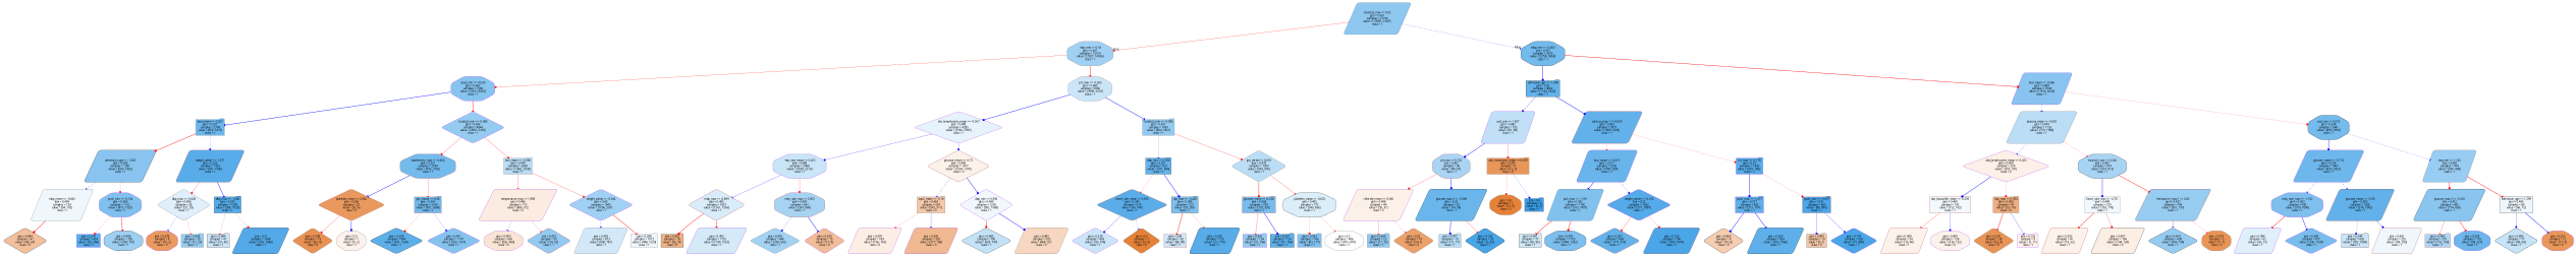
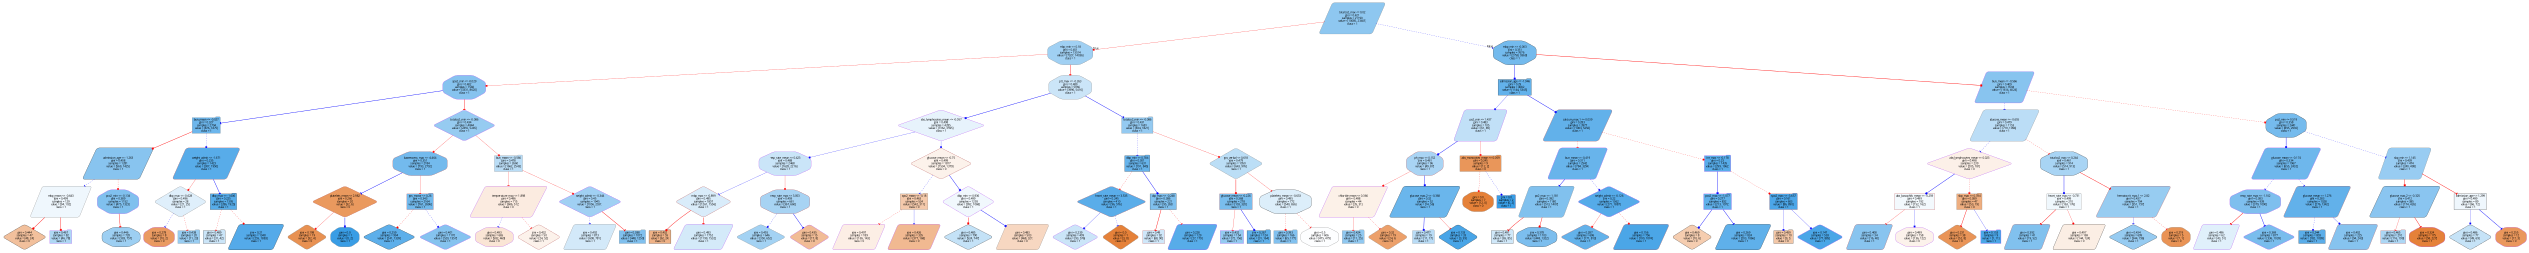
  digraph {
    fontname="Open Sans"
    node [color=purple fillcolor="#cbe5f8" fontname="Open Sans" shape=folder style="filled, rounded"]
    edge [arrowhead=box color=red fontname="Open Sans" style=bold]
    n1 [color=gray40 fillcolor="#8ec7f0" label="totalco2_max <= 0.02\ngini = 0.421\nsamples = 21190\nvalue = [10085, 23405]\nclass = 1" shape=parallelogram]
    n2 [color=gray40 fillcolor="#a0d0f3" label="mbp_min <= 0.18\ngini = 0.451\nsamples = 13514\nvalue = [7327, 14036]\nclass = 1" shape=octagon]
    n3 [color=black fillcolor="#73baed" label="mbp_min <= -0.003\ngini = 0.351\nsamples = 7676\nvalue = [2758, 9369]\nclass = 1" shape=octagon]
    n4 [fillcolor="#86c3ef" label="spo2_min <= -0.029\ngini = 0.402\nsamples = 7548\nvalue = [3331, 8620]\nclass = 1" shape=octagon]
    n5 [color=gray40 label="ptt_max <= -0.263\ngini = 0.489\nsamples = 5966\nvalue = [3996, 5416]\nclass = 1" shape=octagon]
    n6 [color=black fillcolor="#63b2eb" label="admission_age <= -1.946\ngini = 0.29\nsamples = 4082\nvalue = [1144, 5345]\nclass = 1"]
    n7 [fillcolor="#88c4ef" label="bun_mean <= -0.566\ngini = 0.409\nsamples = 3594\nvalue = [1614, 4024]\nclass = 1" shape=parallelogram]
    n8 [color=gray40 fillcolor="#6cb6ec" label="bun_mean <= -0.027\ngini = 0.327\nsamples = 2704\nvalue = [876, 3375]\nclass = 1"]
    n9 [fillcolor="#96cbf1" label="totalco2_min <= -0.086\ngini = 0.434\nsamples = 4844\nvalue = [2455, 5245]\nclass = 1" shape=diamond]
    n10 [fillcolor="#e7f3fc" label="abs_lymphocytes_mean <= -0.057\ngini = 0.498\nsamples = 4285\nvalue = [3162, 3595]\nclass = 1" shape=diamond]
    n11 [color=gray40 fillcolor="#94caf1" label="totalco2_min <= -0.086\ngini = 0.431\nsamples = 1681\nvalue = [834, 1821]\nclass = 1"]
    n12 [color=black fillcolor="#88c4ef" label="admission_age <= -1.263\ngini = 0.408\nsamples = 1281\nvalue = [569, 1425]\nclass = 1" shape=parallelogram]
    n13 [color=brown fillcolor="#58ace9" label="weight_admit <= -1.671\ngini = 0.235\nsamples = 1423\nvalue = [307, 1950]\nclass = 1" shape=parallelogram]
    n14 [color=brown fillcolor="#73baed" label="baseexcess_max <= -4.464\ngini = 0.351\nsamples = 2184\nvalue = [793, 2702]\nclass = 1" shape=octagon]
    n15 [color=gray40 fillcolor="#baddf6" label="bun_mean <= -0.566\ngini = 0.478\nsamples = 2660\nvalue = [1662, 2543]\nclass = 1"]
    n16 [color=gray40 fillcolor="#eff7fd" label="mbp_mean <= -0.643\ngini = 0.499\nsamples = 129\nvalue = [94, 102]\nclass = 1" shape=parallelogram]
    n17 [fillcolor="#80c0ee" label="pco2_min <= -0.134\ngini = 0.389\nsamples = 1152\nvalue = [475, 1323]\nclass = 1" shape=octagon]
    n18 [color=gray40 fillcolor="#dfeffb" label="dbp_max <= -0.628\ngini = 0.496\nsamples = 28\nvalue = [21, 25]\nclass = 1" shape=diamond]
    n19 [color=black fillcolor="#56ace9" label="dbp_max <= -1.606\ngini = 0.225\nsamples = 1395\nvalue = [286, 1925]\nclass = 1"]
    n20 [color=black fillcolor="#f2c09c" label="gini = 0.444\nsamples = 47\nvalue = [48, 24]\nclass = 0" shape=diamond]
-   n22 [fillcolor="#59ade9" label="gini = 0.241\nsamples = 424\nvalue = [92, 566]\nclass = 1"]
+   n21 [fillcolor="#aed7f4" label="gini = 0.467\nsamples = 82\nvalue = [46, 78]\nclass = 1"]
    n23 [color=black fillcolor="#9dcff2" label="gini = 0.446\nsamples = 728\nvalue = [383, 757]\nclass = 1" shape=octagon]
    n24 [fillcolor="#ea9a61" label="gini = 0.278\nsamples = 8\nvalue = [10, 2]\nclass = 0" shape=octagon]
    n25 [color=gray40 fillcolor="#98ccf1" label="gini = 0.438\nsamples = 20\nvalue = [11, 23]\nclass = 1"]
    n26 [color=black label="gini = 0.489\nsamples = 47\nvalue = [31, 42]\nclass = 1"]
    n27 [color=black fillcolor="#54aae9" label="gini = 0.21\nsamples = 1348\nvalue = [255, 1883]\nclass = 1" shape=parallelogram]
    n28 [color=brown fillcolor="#ea995e" label="platelets_mean <= 2.982\ngini = 0.266\nsamples = 20\nvalue = [32, 6]\nclass = 0" shape=diamond]
    n29 [color=brown fillcolor="#71b9ec" label="gcs_motor <= 0.26\ngini = 0.343\nsamples = 2164\nvalue = [761, 2696]\nclass = 1"]
    n30 [fillcolor="#fbebe0" label="temperature_max <= 1.898\ngini = 0.496\nsamples = 715\nvalue = [606, 512]\nclass = 0" shape=parallelogram]
    n31 [fillcolor="#a0d0f3" label="weight_admit <= -0.344\ngini = 0.45\nsamples = 1945\nvalue = [1056, 2031]\nclass = 1" shape=diamond]
    n32 [color=gray40 fillcolor="#e89152" label="gini = 0.198\nsamples = 19\nvalue = [32, 4]\nclass = 0" shape=diamond]
-   n33 [color=gray40 fillcolor="#fcf2eb" label="gini = 0.0\nsamples = 1\nvalue = [0, 2]\nclass = 1" shape=octagon]
+   n33 [color=gray40 fillcolor="#399de5" label="gini = 0.0\nsamples = 1\nvalue = [0, 2]\nclass = 1" shape=octagon]
    n34 [color=black fillcolor="#5dafea" label="gini = 0.259\nsamples = 994\nvalue = [241, 1339]\nclass = 1" shape=diamond]
    n35 [fillcolor="#85c3ef" label="gini = 0.401\nsamples = 1170\nvalue = [520, 1357]\nclass = 1" shape=diamond]
    n36 [fillcolor="#fae5d5" label="gini = 0.493\nsamples = 665\nvalue = [582, 460]\nclass = 0" shape=octagon]
-   n37 [color=brown fillcolor="#94caf1" label="gini = 0.432\nsamples = 50\nvalue = [24, 52]\nclass = 1" shape=diamond]
+   n37 [color=brown fillcolor="#fcf2eb" label="gini = 0.432\nsamples = 50\nvalue = [24, 52]\nclass = 1" shape=diamond]
    n38 [color=gray40 fillcolor="#d3e9f9" label="gini = 0.492\nsamples = 873\nvalue = [608, 781]\nclass = 1" shape=parallelogram]
-   n39 [color=gray40 fillcolor="#eff7fd" label="gini = 0.388\nsamples = 1072\nvalue = [448, 1250]\nclass = 1"]
+   n39 [color=gray40 fillcolor="#80c0ee" label="gini = 0.388\nsamples = 1072\nvalue = [448, 1250]\nclass = 1"]
    n40 [fillcolor="#cae5f8" label="resp_rate_mean <= 0.423\ngini = 0.488\nsamples = 2468\nvalue = [1628, 2216]\nclass = 1" shape=octagon]
    n41 [color=brown fillcolor="#fcf2eb" label="glucose_mean <= -0.75\ngini = 0.499\nsamples = 1817\nvalue = [1534, 1379]\nclass = 0" shape=diamond]
    n42 [color=black fillcolor="#66b3eb" label="dbp_min <= 0.784\ngini = 0.301\nsamples = 631\nvalue = [191, 845]\nclass = 1"]
    n43 [color=gray40 fillcolor="#bbdef6" label="gcs_verbal <= 0.618\ngini = 0.479\nsamples = 1050\nvalue = [643, 976]\nclass = 1" shape=diamond]
    n44 [color=brown fillcolor="#d9ecfa" label="mbp_max <= -0.899\ngini = 0.495\nsamples = 1807\nvalue = [1261, 1556]\nclass = 1" shape=diamond]
    n45 [color=brown fillcolor="#a7d3f3" label="resp_rate_max <= 3.053\ngini = 0.459\nsamples = 661\nvalue = [367, 660]\nclass = 1" shape=octagon]
    n46 [color=gray40 fillcolor="#f4c9ab" label="spo2_mean <= -0.18\ngini = 0.463\nsamples = 524\nvalue = [542, 311]\nclass = 0"]
    n47 [fillcolor="#f1f8fd" label="dbp_min <= 0.936\ngini = 0.499\nsamples = 1293\nvalue = [992, 1068]\nclass = 1" shape=diamond]
    n48 [color=black fillcolor="#efb286" label="gini = 0.402\nsamples = 55\nvalue = [62, 24]\nclass = 0"]
    n49 [fillcolor="#d4eaf9" label="gini = 0.493\nsamples = 1752\nvalue = [1199, 1532]\nclass = 1" shape=parallelogram]
    n50 [color=gray40 fillcolor="#a3d2f3" label="gini = 0.455\nsamples = 646\nvalue = [350, 652]\nclass = 1" shape=diamond]
    n51 [fillcolor="#f1bc96" label="gini = 0.435\nsamples = 15\nvalue = [17, 8]\nclass = 0" shape=diamond]
    n52 [fillcolor="#fceee5" label="gini = 0.497\nsamples = 189\nvalue = [165, 143]\nclass = 0" shape=parallelogram]
    n53 [fillcolor="#f1b991" label="gini = 0.426\nsamples = 335\nvalue = [377, 168]\nclass = 0" shape=parallelogram]
    n54 [color=black fillcolor="#c4e2f7" label="gini = 0.485\nsamples = 790\nvalue = [524, 747]\nclass = 1" shape=diamond]
    n55 [color=gray40 fillcolor="#f7d7c1" label="gini = 0.483\nsamples = 503\nvalue = [468, 321]\nclass = 0" shape=parallelogram]
    n56 [color=brown fillcolor="#5aade9" label="heart_rate_mean <= 3.535\ngini = 0.245\nsamples = 410\nvalue = [96, 576]\nclass = 1" shape=diamond]
    n57 [color=black fillcolor="#7fc0ee" label="sbp_max <= -0.248\ngini = 0.386\nsamples = 221\nvalue = [95, 269]\nclass = 1"]
    n58 [color=brown fillcolor="#79bded" label="glucose_mean <= -0.226\ngini = 0.368\nsamples = 278\nvalue = [103, 320]\nclass = 1"]
    n59 [color=black fillcolor="#dceefa" label="platelets_mean <= -0.633\ngini = 0.495\nsamples = 772\nvalue = [540, 656]\nclass = 1" shape=octagon]
    n60 [label="gini = 0.239\nsamples = 409\nvalue = [93, 576]\nclass = 1" shape=diamond]
    n61 [color=gray40 fillcolor="#e58139" label="gini = 0.0\nsamples = 1\nvalue = [3, 0]\nclass = 0" shape=diamond]
    n62 [color=brown fillcolor="#cfe7f9" label="gini = 0.49\nsamples = 92\nvalue = [68, 90]\nclass = 1"]
-   n63 [color=black fillcolor="#57ace9" label="gini = 0.228\nsamples = 129\nvalue = [27, 179]\nclass = 1" shape=parallelogram]
+   n63 [fillcolor="#57ace9" label="gini = 0.228\nsamples = 129\nvalue = [27, 179]\nclass = 1" shape=parallelogram]
    n64 [fillcolor="#94caf1" label="gini = 0.432\nsamples = 154\nvalue = [72, 156]\nclass = 1"]
    n65 [color=black fillcolor="#5eb0ea" label="gini = 0.267\nsamples = 124\nvalue = [31, 164]\nclass = 1"]
    n66 [color=gray40 fillcolor="#82c1ef" label="gini = 0.393\nsamples = 166\nvalue = [65, 177]\nclass = 1"]
    n67 [color=gray40 fillcolor="#fdfeff" label="gini = 0.5\nsamples = 606\nvalue = [475, 479]\nclass = 1" shape=octagon]
    n68 [fillcolor="#c1e0f7" label="po2_min <= 1.437\ngini = 0.483\nsamples = 105\nvalue = [61, 89]\nclass = 1" shape=parallelogram]
    n69 [color=brown fillcolor="#62b1ea" label="calcium_max.1 <= 0.039\ngini = 0.283\nsamples = 3977\nvalue = [1083, 5256]\nclass = 1" shape=parallelogram]
    n70 [color=gray40 fillcolor="#bbddf6" label="glucose_mean <= -0.655\ngini = 0.479\nsamples = 1153\nvalue = [719, 1094]\nclass = 1" shape=parallelogram]
    n71 [color=black fillcolor="#75bbed" label="po2_min <= 0.519\ngini = 0.358\nsamples = 2441\nvalue = [895, 2930]\nclass = 1" shape=octagon]
    n72 [color=brown fillcolor="#a9d4f4" label="ph_max <= 0.152\ngini = 0.461\nsamples = 96\nvalue = [49, 87]\nclass = 1" shape=octagon]
    n73 [color=gray40 fillcolor="#e9965a" label="abs_monocytes_mean <= 0.059\ngini = 0.245\nsamples = 9\nvalue = [12, 2]\nclass = 0"]
    n74 [fillcolor="#68b4eb" label="bun_mean <= -0.419\ngini = 0.311\nsamples = 2542\nvalue = [784, 3294]\nclass = 1" shape=parallelogram]
    n75 [fillcolor="#57ace9" label="inr_max <= -0.178\ngini = 0.23\nsamples = 1435\nvalue = [299, 1962]\nclass = 1"]
    n76 [fillcolor="#fcf1e8" label="chloride_mean <= 0.366\ngini = 0.498\nsamples = 44\nvalue = [35, 31]\nclass = 0" shape=parallelogram]
    n77 [color=black fillcolor="#6ab6ec" label="glucose_max.2 <= -0.368\ngini = 0.32\nsamples = 52\nvalue = [14, 56]\nclass = 1" shape=parallelogram]
    n78 [color=gray40 fillcolor="#e58139" label="gini = 0.0\nsamples = 7\nvalue = [12, 0]\nclass = 0" shape=octagon]
    n79 [color=brown fillcolor="#399de5" label="gini = 0.0\nsamples = 2\nvalue = [0, 2]\nclass = 1"]
    n80 [color=gray40 fillcolor="#90c8f0" label="gini = 0.424\nsamples = 25\nvalue = [11, 25]\nclass = 1"]
    n81 [color=gray40 fillcolor="#eca06a" label="gini = 0.32\nsamples = 19\nvalue = [24, 6]\nclass = 0" shape=diamond]
    n82 [color=gray40 fillcolor="#b9dcf6" label="gini = 0.477\nsamples = 19\nvalue = [11, 17]\nclass = 1"]
    n83 [color=black fillcolor="#48a5e7" label="gini = 0.133\nsamples = 33\nvalue = [3, 39]\nclass = 1" shape=diamond]
    n84 [color=gray40 fillcolor="#81c1ee" label="po2_max <= -1.181\ngini = 0.392\nsamples = 1180\nvalue = [513, 1407]\nclass = 1" shape=parallelogram]
    n85 [fillcolor="#55abe9" label="weight_admit <= -0.126\ngini = 0.22\nsamples = 1362\nvalue = [271, 1887]\nclass = 1" shape=diamond]
    n86 [fillcolor="#60b0ea" label="pco2_max <= -1.077\ngini = 0.277\nsamples = 832\nvalue = [213, 1072]\nclass = 1"]
    n87 [color=brown fillcolor="#4ca6e8" label="spo2_max <= -3.657\ngini = 0.161\nsamples = 603\nvalue = [86, 890]\nclass = 1"]
    n88 [color=black fillcolor="#d0e8f9" label="gini = 0.491\nsamples = 77\nvalue = [65, 85]\nclass = 1"]
    n89 [color=black fillcolor="#7cbeee" label="gini = 0.378\nsamples = 1103\nvalue = [448, 1322]\nclass = 1" shape=octagon]
    n90 [color=brown fillcolor="#63b2ea" label="gini = 0.287\nsamples = 606\nvalue = [171, 813]\nclass = 1" shape=diamond]
    n91 [color=brown fillcolor="#4ba6e7" label="gini = 0.156\nsamples = 756\nvalue = [100, 1074]\nclass = 1" shape=parallelogram]
    n92 [color=black fillcolor="#f5cdb0" label="gini = 0.469\nsamples = 8\nvalue = [10, 6]\nclass = 0" shape=diamond]
    n93 [color=black fillcolor="#5fb0ea" label="gini = 0.269\nsamples = 824\nvalue = [203, 1066]\nclass = 1" shape=parallelogram]
    n94 [color=black fillcolor="#f3c7a7" label="gini = 0.459\nsamples = 10\nvalue = [9, 5]\nclass = 0"]
    n95 [fillcolor="#4aa6e7" label="gini = 0.147\nsamples = 593\nvalue = [77, 885]\nclass = 1" shape=diamond]
    n96 [fillcolor="#fcf0e8" label="abs_lymphocytes_mean <= 0.023\ngini = 0.498\nsamples = 239\nvalue = [205, 181]\nclass = 0" shape=diamond]
    n97 [color=black fillcolor="#a8d4f4" label="totalco2_max <= 0.244\ngini = 0.461\nsamples = 914\nvalue = [514, 913]\nclass = 1" shape=octagon]
    n98 [fillcolor="#6eb7ec" label="glucose_mean <= -0.174\ngini = 0.334\nsamples = 1967\nvalue = [655, 2432]\nclass = 1" shape=parallelogram]
    n99 [color=gray40 fillcolor="#98ccf2" label="sbp_min <= 1.145\ngini = 0.439\nsamples = 474\nvalue = [240, 498]\nclass = 1" shape=parallelogram]
    n100 [color=brown fillcolor="#f3f9fd" label="abs_basophils_mean <= -0.259\ngini = 0.499\nsamples = 192\nvalue = [152, 162]\nclass = 1"]
    n101 [color=gray40 fillcolor="#eeae80" label="sbp_max <= 0.784\ngini = 0.389\nsamples = 47\nvalue = [53, 19]\nclass = 0"]
    n102 [color=gray40 fillcolor="#f0f8fd" label="heart_rate_max <= -0.731\ngini = 0.499\nsamples = 210\nvalue = [163, 176]\nclass = 1"]
    n103 [color=brown fillcolor="#97ccf1" label="hematocrit_max.1 <= 2.82\ngini = 0.437\nsamples = 704\nvalue = [351, 737]\nclass = 1" shape=parallelogram]
-   n104 [color=brown fillcolor="#fcf2eb" label="gini = 0.408\nsamples = 34\nvalue = [16, 40]\nclass = 1" shape=parallelogram]
+   n104 [color=brown fillcolor="#88c4ef" label="gini = 0.408\nsamples = 34\nvalue = [16, 40]\nclass = 1" shape=parallelogram]
    n105 [fillcolor="#fcf2eb" label="gini = 0.499\nsamples = 158\nvalue = [136, 122]\nclass = 0" shape=octagon]
    n106 [color=gray40 fillcolor="#e99457" label="gini = 0.231\nsamples = 38\nvalue = [52, 8]\nclass = 0" shape=diamond]
-   n107 [fillcolor="#fcf2eb" label="gini = 0.153\nsamples = 9\nvalue = [1, 11]\nclass = 1"]
-   n108 [color=brown fillcolor="#fcf2eb" label="gini = 0.392\nsamples = 41\nvalue = [19, 52]\nclass = 1" shape=parallelogram]
+   n107 [fillcolor="#4ba6e7" label="gini = 0.153\nsamples = 9\nvalue = [1, 11]\nclass = 1"]
+   n108 [color=brown fillcolor="#81c1ee" label="gini = 0.392\nsamples = 41\nvalue = [19, 52]\nclass = 1" shape=parallelogram]
    n109 [color=black fillcolor="#fbeee4" label="gini = 0.497\nsamples = 169\nvalue = [144, 124]\nclass = 0" shape=parallelogram]
    n110 [color=black fillcolor="#96cbf1" label="gini = 0.434\nsamples = 699\nvalue = [344, 736]\nclass = 1" shape=diamond]
    n111 [color=gray40 fillcolor="#e99355" label="gini = 0.219\nsamples = 5\nvalue = [7, 1]\nclass = 0" shape=octagon]
    n112 [fillcolor="#7ebfee" label="resp_rate_max <= -1.102\ngini = 0.383\nsamples = 939\nvalue = [379, 1090]\nclass = 1" shape=octagon]
    n113 [color=brown fillcolor="#62b1ea" label="glucose_mean <= 1.276\ngini = 0.283\nsamples = 1028\nvalue = [276, 1342]\nclass = 1" shape=parallelogram]
    n114 [color=black fillcolor="#8ac5f0" label="glucose_max.2 <= -0.325\ngini = 0.412\nsamples = 385\nvalue = [174, 426]\nclass = 1" shape=parallelogram]
    n115 [color=black fillcolor="#eff7fd" label="admission_age <= 1.299\ngini = 0.499\nsamples = 89\nvalue = [66, 72]\nclass = 1"]
    n116 [fillcolor="#e0f0fb" label="gini = 0.496\nsamples = 62\nvalue = [43, 51]\nclass = 1" shape=parallelogram]
    n117 [fillcolor="#79bded" label="gini = 0.369\nsamples = 877\nvalue = [336, 1039]\nclass = 1" shape=diamond]
-   n118 [color=black label="gini = 0.244\nsamples = 803\nvalue = [182, 1099]\nclass = 1"]
-   n119 [color=brown fillcolor="#eff7fd" label="gini = 0.402\nsamples = 225\nvalue = [94, 243]\nclass = 1" shape=parallelogram]
+   n118 [color=black fillcolor="#5aade9" label="gini = 0.244\nsamples = 803\nvalue = [182, 1099]\nclass = 1"]
+   n119 [color=brown fillcolor="#86c3ef" label="gini = 0.402\nsamples = 225\nvalue = [94, 243]\nclass = 1" shape=parallelogram]
    n120 [color=brown fillcolor="#acd6f4" label="gini = 0.465\nsamples = 210\nvalue = [116, 199]\nclass = 1"]
-   n121 [fillcolor="#6cb6ec" label="gini = 0.324\nsamples = 175\nvalue = [58, 227]\nclass = 1" shape=octagon]
+   n121 [fillcolor="#e58139" label="gini = 0.324\nsamples = 175\nvalue = [58, 227]\nclass = 1" shape=octagon]
    n122 [color=black fillcolor="#c6e3f7" label="gini = 0.486\nsamples = 77\nvalue = [49, 69]\nclass = 1" shape=diamond]
    n123 [fillcolor="#ea975c" label="gini = 0.255\nsamples = 12\nvalue = [17, 3]\nclass = 0" shape=octagon]
    n1 -> n2 [headlabel=True labelangle=45 labeldistance=2.5 style=solid]
    n1 -> n3 [arrowhead=tee color=blue headlabel=False labelangle=-45 labeldistance=2.5 style=dashed]
    n2 -> n4 [style=solid]
    n2 -> n5 [arrowhead=tee]
    n3 -> n6 [color=blue]
    n3 -> n7
    n4 -> n8 [arrowhead=tee color=blue]
    n4 -> n9 [arrowhead=tee]
    n5 -> n10 [color=blue]
    n5 -> n11 [arrowhead=tee color=blue]
    n6 -> n68 [color=blue style=solid]
    n6 -> n69 [color=blue]
    n7 -> n70 [arrowhead=tee color=blue style=dashed]
    n7 -> n71 [style=dashed]
    n8 -> n12
    n8 -> n13 [color=blue style=dashed]
    n9 -> n14 [style=solid]
    n9 -> n15 [style=solid]
    n10 -> n40 [color=blue style=solid]
    n10 -> n41 [color=blue style=solid]
    n11 -> n42 [arrowhead=tee color=blue style=dashed]
    n11 -> n43 [style=solid]
    n12 -> n16 [arrowhead=tee color=blue style=dashed]
    n12 -> n17 [style=dashed]
    n13 -> n18 [style=solid]
    n13 -> n19 [arrowhead=tee color=blue]
    n14 -> n28 [arrowhead=tee color=blue]
    n14 -> n29 [arrowhead=tee style=solid]
    n15 -> n30 [arrowhead=tee style=solid]
    n15 -> n31 [style=solid]
    n16 -> n20
-   n17 -> n22 [style=dashed]
+   n16 -> n21
    n17 -> n23 [arrowhead=tee]
    n18 -> n24 [arrowhead=tee color=blue style=dashed]
    n18 -> n25 [arrowhead=tee style=dashed]
    n19 -> n26 [arrowhead=tee style=dashed]
    n19 -> n27 [style=dashed]
    n28 -> n32 [style=solid]
    n28 -> n33 [color=blue]
    n29 -> n34 [style=dashed]
    n29 -> n35 [color=blue style=dashed]
    n30 -> n36 [arrowhead=tee color=blue style=dashed]
    n30 -> n37 [arrowhead=tee style=dashed]
    n31 -> n38 [arrowhead=tee color=blue style=dashed]
    n31 -> n39 [arrowhead=tee]
    n40 -> n44 [arrowhead=tee color=blue style=solid]
    n40 -> n45 [style=solid]
    n41 -> n46 [arrowhead=tee color=blue style=dashed]
    n41 -> n47 [color=blue]
    n42 -> n56 [arrowhead=tee style=dashed]
    n42 -> n57 [color=blue]
    n43 -> n58
    n43 -> n59 [arrowhead=tee style=solid]
    n44 -> n48
    n44 -> n49 [arrowhead=tee]
    n45 -> n50 [color=blue style=dashed]
    n45 -> n51 [arrowhead=tee color=blue]
    n46 -> n52 [arrowhead=tee style=dashed]
    n46 -> n53 [arrowhead=tee color=blue style=solid]
    n47 -> n54
    n47 -> n55 [color=blue]
    n56 -> n60 [color=blue style=solid]
    n56 -> n61 [arrowhead=tee color=blue style=dashed]
    n57 -> n62 [arrowhead=tee]
    n57 -> n63 [arrowhead=tee style=dashed]
    n58 -> n64 [arrowhead=tee style=solid]
    n58 -> n65 [color=blue]
    n59 -> n66 [style=dashed]
    n59 -> n67 [arrowhead=tee style=dashed]
    n68 -> n72 [color=blue]
    n68 -> n73 [style=solid]
    n69 -> n74 [arrowhead=tee style=dashed]
    n69 -> n75 [style=dashed]
    n70 -> n96 [arrowhead=tee color=blue style=dashed]
    n70 -> n97 [arrowhead=tee style=dashed]
    n71 -> n98 [color=blue]
    n71 -> n99 [arrowhead=tee color=blue style=dashed]
    n72 -> n76 [style=solid]
    n72 -> n77 [color=blue]
    n73 -> n78 [style=dashed]
    n73 -> n79 [color=blue style=dashed]
    n74 -> n84 [arrowhead=tee color=blue]
    n74 -> n85 [color=blue style=dashed]
    n75 -> n86 [color=blue]
    n75 -> n87 [style=dashed]
    n76 -> n80 [arrowhead=tee style=solid]
    n76 -> n81 [arrowhead=tee style=dashed]
    n77 -> n82 [color=blue]
    n77 -> n83 [arrowhead=tee style=solid]
    n84 -> n88 [arrowhead=tee]
    n84 -> n89
    n85 -> n90 [style=solid]
    n85 -> n91 [style=dashed]
    n86 -> n92 [color=blue]
    n86 -> n93 [arrowhead=tee color=blue]
    n87 -> n94 [color=blue style=solid]
    n87 -> n95 [color=blue style=solid]
    n96 -> n100 [color=blue]
    n96 -> n101 [style=dashed]
    n97 -> n102 [color=blue]
    n97 -> n103 [arrowhead=tee]
    n98 -> n112 [arrowhead=tee color=blue style=dashed]
    n98 -> n113 [arrowhead=tee color=blue style=dashed]
    n99 -> n114
    n99 -> n115 [arrowhead=tee]
    n100 -> n104 [arrowhead=tee style=solid]
    n100 -> n105 [color=blue style=solid]
    n101 -> n106 [arrowhead=tee]
    n101 -> n107 [arrowhead=tee color=blue style=solid]
    n102 -> n108 [arrowhead=tee]
    n102 -> n109 [style=solid]
    n103 -> n110 [arrowhead=tee color=blue style=solid]
    n103 -> n111 [arrowhead=tee style=dashed]
    n112 -> n116 [arrowhead=tee]
    n112 -> n117 [arrowhead=tee color=blue]
    n113 -> n118 [color=blue style=dashed]
    n113 -> n119 [color=blue style=solid]
    n114 -> n120 [arrowhead=tee style=solid]
    n114 -> n121 [arrowhead=tee]
    n115 -> n122 [color=blue style=solid]
    n115 -> n123 [arrowhead=tee color=blue]
  }
